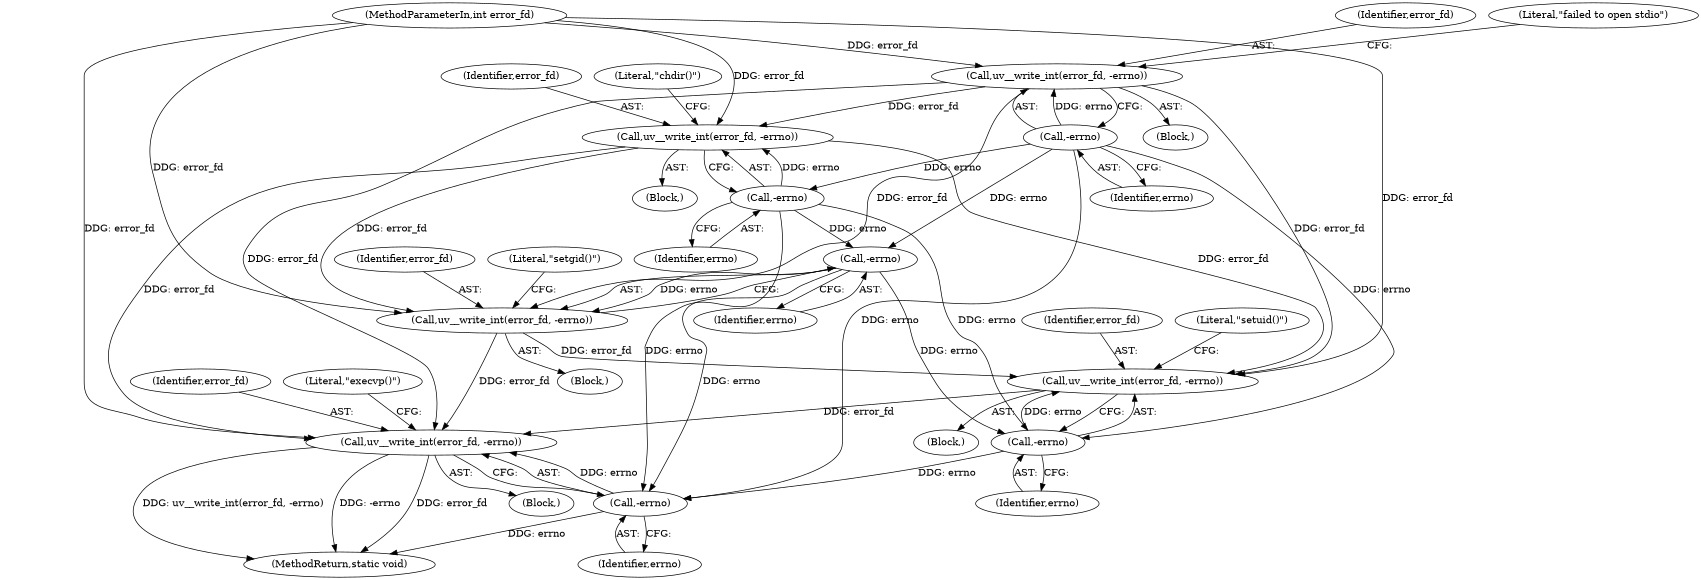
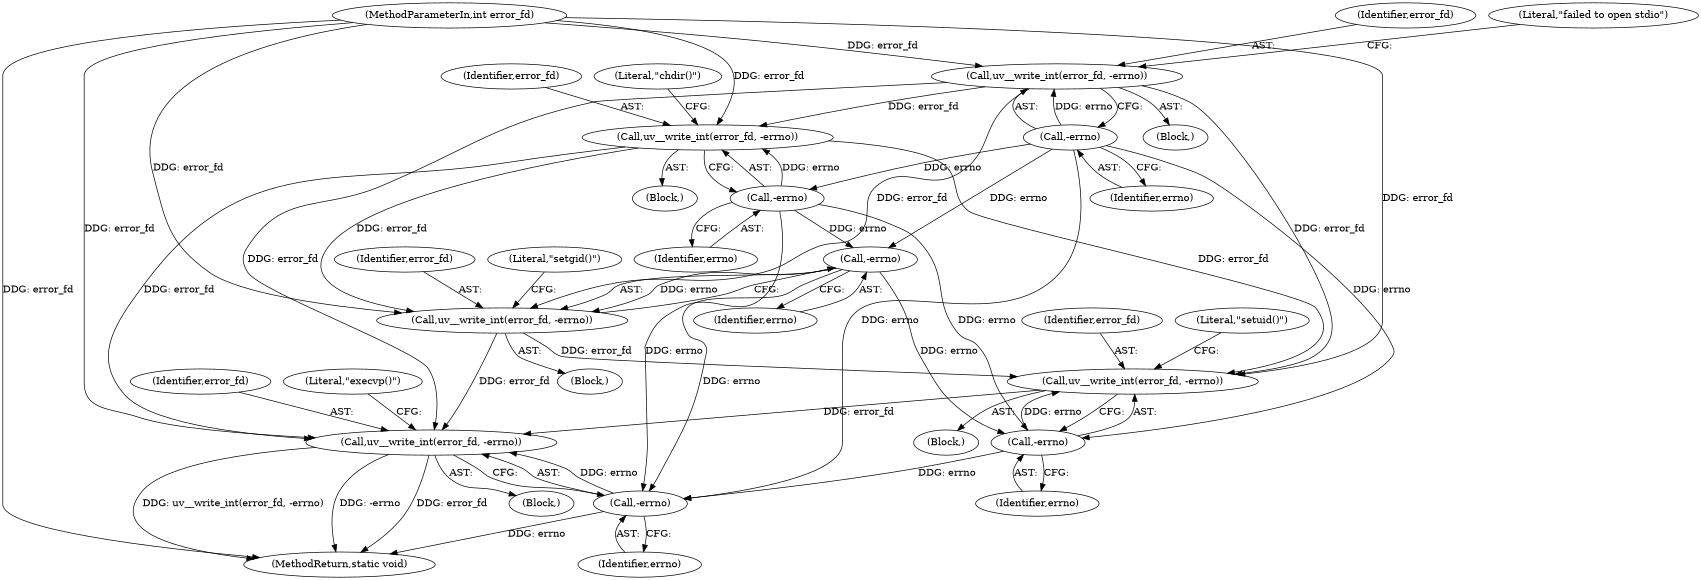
  digraph {
    n1 [label="(Call,uv__write_int(error_fd, -errno))"]
    n2 [label="(Call,-errno)"]
    n3 [label="(MethodReturn,static void)"]
    n4 [label="(Block,)"]
    n5 [label="(Identifier,errno)"]
    n6 [label="(Call,uv__write_int(error_fd, -errno))"]
    n7 [label="(Call,-errno)"]
    n8 [label="(Block,)"]
    n9 [label="(Identifier,errno)"]
    n10 [label="(Call,uv__write_int(error_fd, -errno))"]
    n11 [label="(Call,-errno)"]
    n12 [label="(Call,uv__write_int(error_fd, -errno))"]
    n13 [label="(Block,)"]
    n14 [label="(Call,-errno)"]
    n15 [label="(Identifier,errno)"]
    n16 [label="(Block,)"]
    n17 [label="(Call,uv__write_int(error_fd, -errno))"]
    n18 [label="(Call,-errno)"]
    n19 [label="(Block,)"]
    n20 [label="(Identifier,errno)"]
    n21 [label="(MethodParameterIn,int error_fd)"]
    n22 [label="(Identifier,errno)"]
    n23 [label="(Identifier,error_fd)"]
    n24 [label="(Literal,\"setuid()\")"]
    n25 [label="(Identifier,error_fd)"]
    n26 [label="(Identifier,error_fd)"]
    n27 [label="(Identifier,error_fd)"]
    n28 [label="(Identifier,error_fd)"]
    n29 [label="(Literal,\"failed to open stdio\")"]
    n30 [label="(Literal,\"chdir()\")"]
    n31 [label="(Literal,\"execvp()\")"]
    n32 [label="(Literal,\"setgid()\")"]
    n1 -> n2 [label="CFG: "]
    n1 -> n3 [label="DDG: error_fd"]
    n1 -> n3 [label="DDG: uv__write_int(error_fd, -errno)"]
    n1 -> n3 [label="DDG: -errno"]
    n1 -> n4 [label="AST: "]
    n2 -> n1 [label="AST: "]
    n2 -> n1 [label="DDG: errno"]
    n2 -> n3 [label="DDG: errno"]
    n2 -> n5 [label="CFG: "]
    n5 -> n2 [label="AST: "]
    n6 -> n1 [label="DDG: error_fd"]
    n6 -> n7 [label="CFG: "]
    n6 -> n8 [label="AST: "]
    n7 -> n2 [label="DDG: errno"]
    n7 -> n6 [label="AST: "]
    n7 -> n6 [label="DDG: errno"]
    n7 -> n9 [label="CFG: "]
    n9 -> n7 [label="AST: "]
    n10 -> n1 [label="DDG: error_fd"]
    n10 -> n6 [label="DDG: error_fd"]
    n10 -> n11 [label="CFG: "]
    n10 -> n12 [label="DDG: error_fd"]
    n10 -> n13 [label="AST: "]
    n11 -> n2 [label="DDG: errno"]
    n11 -> n7 [label="DDG: errno"]
    n11 -> n10 [label="AST: "]
    n11 -> n10 [label="DDG: errno"]
    n11 -> n14 [label="DDG: errno"]
    n11 -> n15 [label="CFG: "]
    n12 -> n1 [label="DDG: error_fd"]
    n12 -> n6 [label="DDG: error_fd"]
    n12 -> n14 [label="CFG: "]
    n12 -> n16 [label="AST: "]
    n14 -> n2 [label="DDG: errno"]
    n14 -> n7 [label="DDG: errno"]
    n14 -> n12 [label="AST: "]
    n14 -> n12 [label="DDG: errno"]
    n14 -> n22 [label="CFG: "]
    n15 -> n11 [label="AST: "]
    n17 -> n1 [label="DDG: error_fd"]
    n17 -> n6 [label="DDG: error_fd"]
    n17 -> n10 [label="DDG: error_fd"]
    n17 -> n12 [label="DDG: error_fd"]
    n17 -> n18 [label="CFG: "]
    n17 -> n19 [label="AST: "]
    n18 -> n2 [label="DDG: errno"]
    n18 -> n7 [label="DDG: errno"]
    n18 -> n11 [label="DDG: errno"]
    n18 -> n14 [label="DDG: errno"]
    n18 -> n17 [label="AST: "]
    n18 -> n17 [label="DDG: errno"]
    n18 -> n20 [label="CFG: "]
    n20 -> n18 [label="AST: "]
    n21 -> n1 [label="DDG: error_fd"]
+   n21 -> n3 [label="DDG: error_fd"]
    n21 -> n6 [label="DDG: error_fd"]
    n21 -> n10 [label="DDG: error_fd"]
    n21 -> n12 [label="DDG: error_fd"]
    n21 -> n17 [label="DDG: error_fd"]
    n22 -> n14 [label="AST: "]
    n23 -> n6 [label="AST: "]
    n24 -> n6 [label="CFG: "]
    n25 -> n1 [label="AST: "]
    n26 -> n17 [label="AST: "]
    n27 -> n10 [label="AST: "]
    n28 -> n12 [label="AST: "]
    n29 -> n17 [label="CFG: "]
    n30 -> n10 [label="CFG: "]
    n31 -> n1 [label="CFG: "]
    n32 -> n12 [label="CFG: "]
  }
